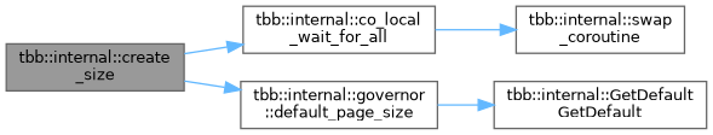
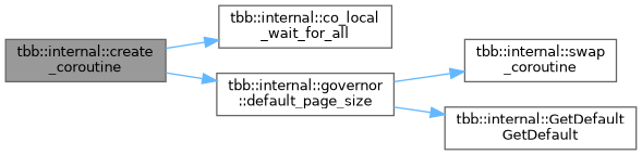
  digraph {
    rankdir=LR
    node [color=grey40 fillcolor=white fontname=Helvetica fontsize=10 shape=box style=filled]
    edge [color=steelblue1 fontname=Helvetica fontsize=10 labelfontname=Helvetica labelfontsize=10 style=solid]
-   n1 [color=gray40 fillcolor=grey60 fontcolor=black height=0.2 label="tbb::internal::create\l_size" width=0.4]
+   n1 [color=gray40 fillcolor=grey60 fontcolor=black height=0.2 label="tbb::internal::create\l_coroutine" width=0.4]
    n2 [height=0.2 label="tbb::internal::co_local\l_wait_for_all" width=0.4]
    n3 [height=0.2 label="tbb::internal::governor\l::default_page_size" width=0.4]
    n4 [height=0.2 label="tbb::internal::swap\l_coroutine" width=0.4]
    n5 [height=0.2 label="tbb::internal::GetDefault\lGetDefault" width=0.4]
    n1 -> n2
    n1 -> n3
-   n2 -> n4
+   n3 -> n4
    n3 -> n5
  }
